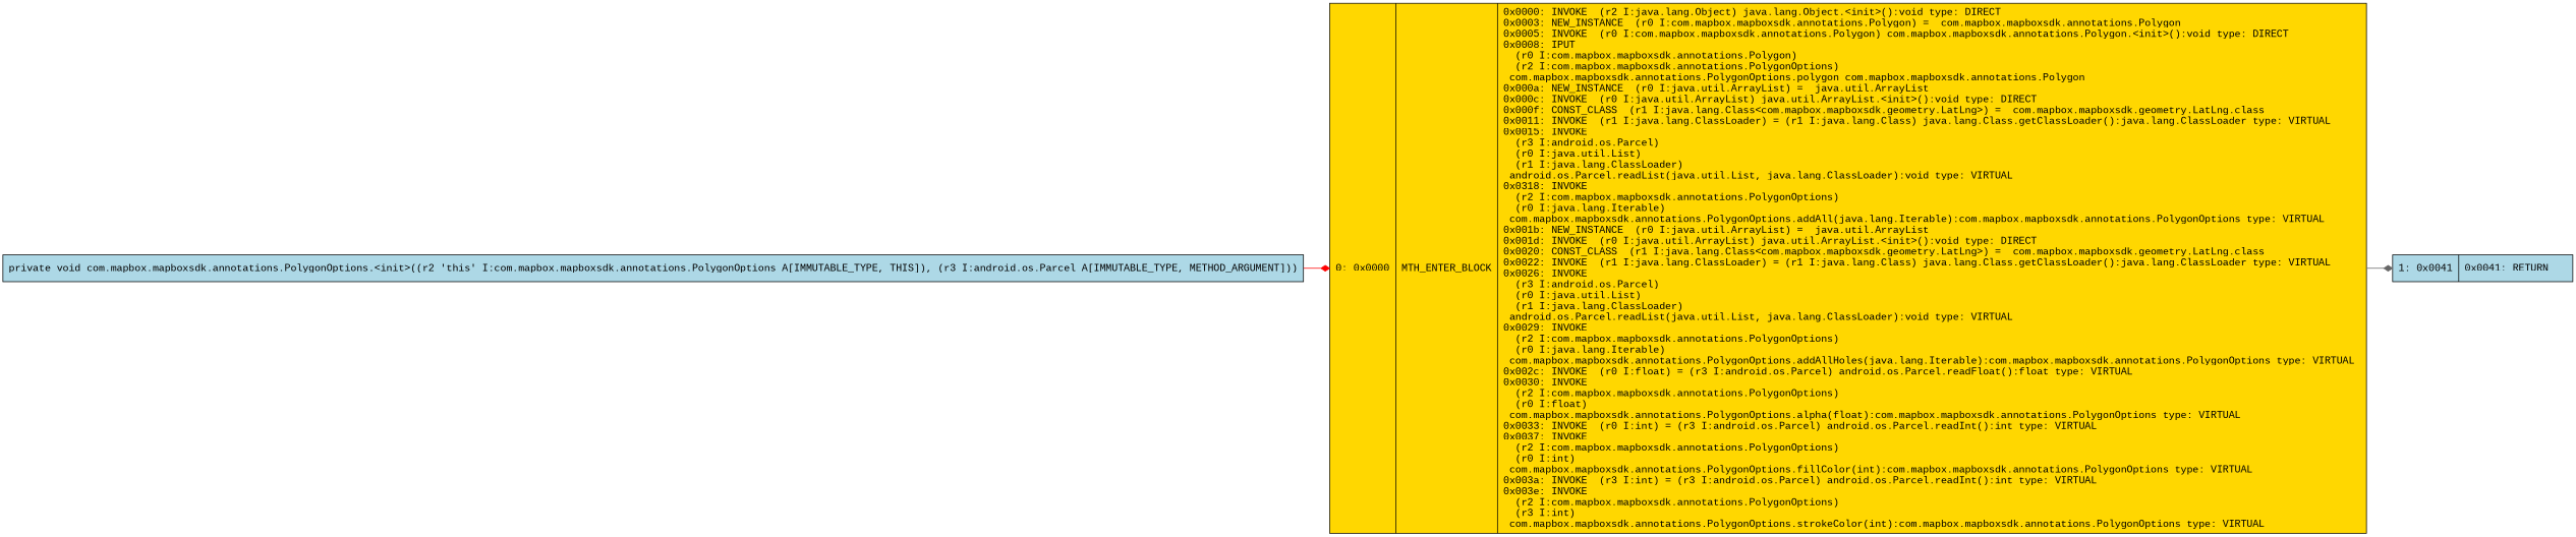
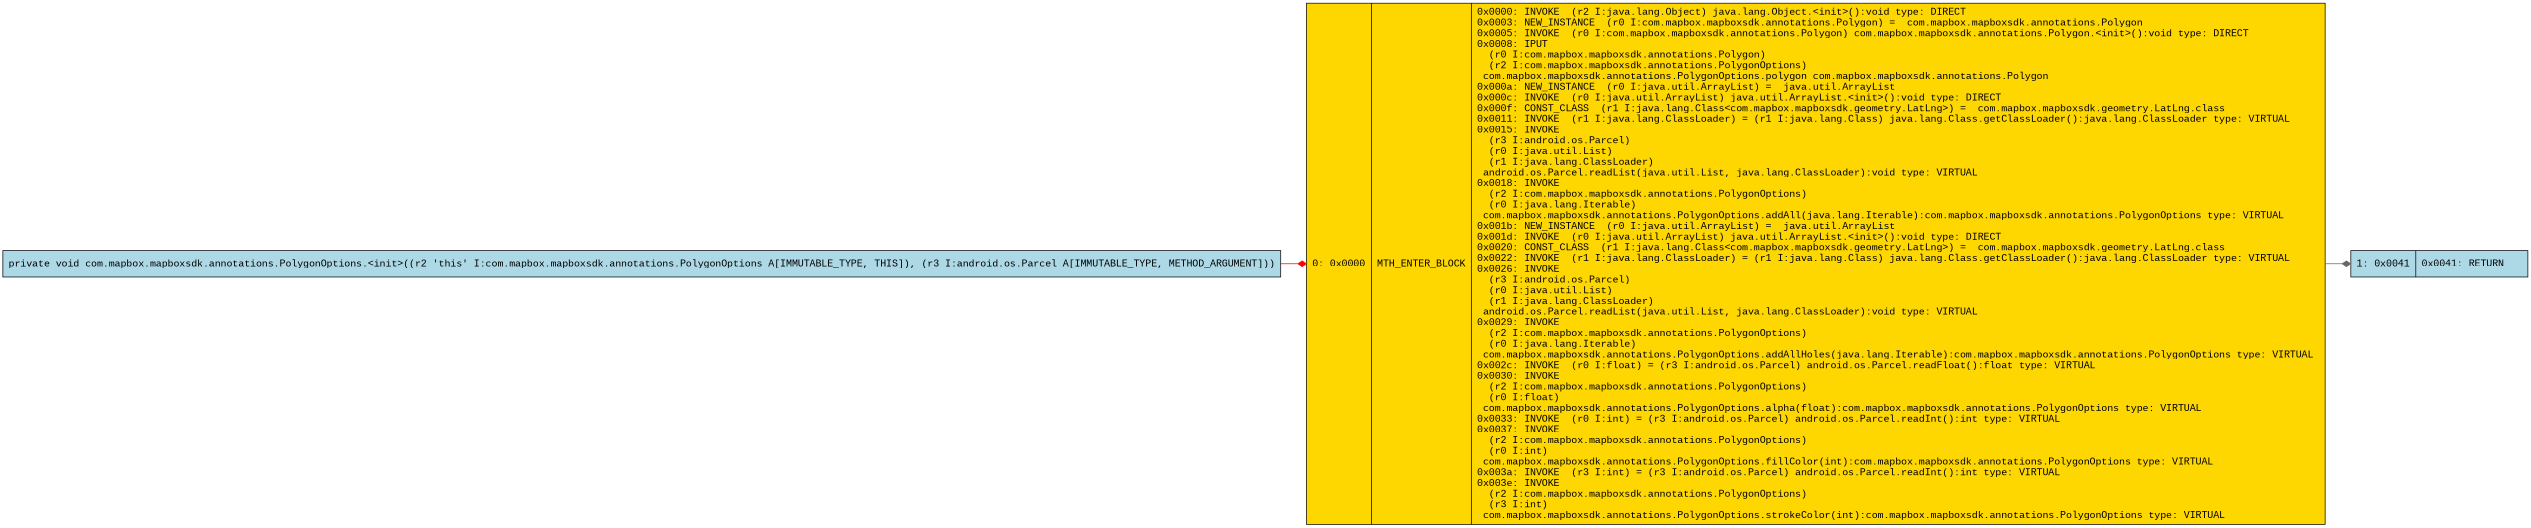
  digraph {
    rankdir=LR
    fontname="Liberation Mono"
    node [shape=record style=filled fillcolor=lightblue fontname="Liberation Mono"]
    edge [arrowhead=diamond fontname="Liberation Mono"]
-   n1 [label="{0\:\ 0x0000|MTH_ENTER_BLOCK\l|0x0000: INVOKE  (r2 I:java.lang.Object) java.lang.Object.\<init\>():void type: DIRECT \l0x0003: NEW_INSTANCE  (r0 I:com.mapbox.mapboxsdk.annotations.Polygon) =  com.mapbox.mapboxsdk.annotations.Polygon \l0x0005: INVOKE  (r0 I:com.mapbox.mapboxsdk.annotations.Polygon) com.mapbox.mapboxsdk.annotations.Polygon.\<init\>():void type: DIRECT \l0x0008: IPUT  \l  (r0 I:com.mapbox.mapboxsdk.annotations.Polygon)\l  (r2 I:com.mapbox.mapboxsdk.annotations.PolygonOptions)\l com.mapbox.mapboxsdk.annotations.PolygonOptions.polygon com.mapbox.mapboxsdk.annotations.Polygon \l0x000a: NEW_INSTANCE  (r0 I:java.util.ArrayList) =  java.util.ArrayList \l0x000c: INVOKE  (r0 I:java.util.ArrayList) java.util.ArrayList.\<init\>():void type: DIRECT \l0x000f: CONST_CLASS  (r1 I:java.lang.Class\<com.mapbox.mapboxsdk.geometry.LatLng\>) =  com.mapbox.mapboxsdk.geometry.LatLng.class \l0x0011: INVOKE  (r1 I:java.lang.ClassLoader) = (r1 I:java.lang.Class) java.lang.Class.getClassLoader():java.lang.ClassLoader type: VIRTUAL \l0x0015: INVOKE  \l  (r3 I:android.os.Parcel)\l  (r0 I:java.util.List)\l  (r1 I:java.lang.ClassLoader)\l android.os.Parcel.readList(java.util.List, java.lang.ClassLoader):void type: VIRTUAL \l0x0318: INVOKE  \l  (r2 I:com.mapbox.mapboxsdk.annotations.PolygonOptions)\l  (r0 I:java.lang.Iterable)\l com.mapbox.mapboxsdk.annotations.PolygonOptions.addAll(java.lang.Iterable):com.mapbox.mapboxsdk.annotations.PolygonOptions type: VIRTUAL \l0x001b: NEW_INSTANCE  (r0 I:java.util.ArrayList) =  java.util.ArrayList \l0x001d: INVOKE  (r0 I:java.util.ArrayList) java.util.ArrayList.\<init\>():void type: DIRECT \l0x0020: CONST_CLASS  (r1 I:java.lang.Class\<com.mapbox.mapboxsdk.geometry.LatLng\>) =  com.mapbox.mapboxsdk.geometry.LatLng.class \l0x0022: INVOKE  (r1 I:java.lang.ClassLoader) = (r1 I:java.lang.Class) java.lang.Class.getClassLoader():java.lang.ClassLoader type: VIRTUAL \l0x0026: INVOKE  \l  (r3 I:android.os.Parcel)\l  (r0 I:java.util.List)\l  (r1 I:java.lang.ClassLoader)\l android.os.Parcel.readList(java.util.List, java.lang.ClassLoader):void type: VIRTUAL \l0x0029: INVOKE  \l  (r2 I:com.mapbox.mapboxsdk.annotations.PolygonOptions)\l  (r0 I:java.lang.Iterable)\l com.mapbox.mapboxsdk.annotations.PolygonOptions.addAllHoles(java.lang.Iterable):com.mapbox.mapboxsdk.annotations.PolygonOptions type: VIRTUAL \l0x002c: INVOKE  (r0 I:float) = (r3 I:android.os.Parcel) android.os.Parcel.readFloat():float type: VIRTUAL \l0x0030: INVOKE  \l  (r2 I:com.mapbox.mapboxsdk.annotations.PolygonOptions)\l  (r0 I:float)\l com.mapbox.mapboxsdk.annotations.PolygonOptions.alpha(float):com.mapbox.mapboxsdk.annotations.PolygonOptions type: VIRTUAL \l0x0033: INVOKE  (r0 I:int) = (r3 I:android.os.Parcel) android.os.Parcel.readInt():int type: VIRTUAL \l0x0037: INVOKE  \l  (r2 I:com.mapbox.mapboxsdk.annotations.PolygonOptions)\l  (r0 I:int)\l com.mapbox.mapboxsdk.annotations.PolygonOptions.fillColor(int):com.mapbox.mapboxsdk.annotations.PolygonOptions type: VIRTUAL \l0x003a: INVOKE  (r3 I:int) = (r3 I:android.os.Parcel) android.os.Parcel.readInt():int type: VIRTUAL \l0x003e: INVOKE  \l  (r2 I:com.mapbox.mapboxsdk.annotations.PolygonOptions)\l  (r3 I:int)\l com.mapbox.mapboxsdk.annotations.PolygonOptions.strokeColor(int):com.mapbox.mapboxsdk.annotations.PolygonOptions type: VIRTUAL \l}" fillcolor=gold]
+   n1 [label="{0\:\ 0x0000|MTH_ENTER_BLOCK\l|0x0000: INVOKE  (r2 I:java.lang.Object) java.lang.Object.\<init\>():void type: DIRECT \l0x0003: NEW_INSTANCE  (r0 I:com.mapbox.mapboxsdk.annotations.Polygon) =  com.mapbox.mapboxsdk.annotations.Polygon \l0x0005: INVOKE  (r0 I:com.mapbox.mapboxsdk.annotations.Polygon) com.mapbox.mapboxsdk.annotations.Polygon.\<init\>():void type: DIRECT \l0x0008: IPUT  \l  (r0 I:com.mapbox.mapboxsdk.annotations.Polygon)\l  (r2 I:com.mapbox.mapboxsdk.annotations.PolygonOptions)\l com.mapbox.mapboxsdk.annotations.PolygonOptions.polygon com.mapbox.mapboxsdk.annotations.Polygon \l0x000a: NEW_INSTANCE  (r0 I:java.util.ArrayList) =  java.util.ArrayList \l0x000c: INVOKE  (r0 I:java.util.ArrayList) java.util.ArrayList.\<init\>():void type: DIRECT \l0x000f: CONST_CLASS  (r1 I:java.lang.Class\<com.mapbox.mapboxsdk.geometry.LatLng\>) =  com.mapbox.mapboxsdk.geometry.LatLng.class \l0x0011: INVOKE  (r1 I:java.lang.ClassLoader) = (r1 I:java.lang.Class) java.lang.Class.getClassLoader():java.lang.ClassLoader type: VIRTUAL \l0x0015: INVOKE  \l  (r3 I:android.os.Parcel)\l  (r0 I:java.util.List)\l  (r1 I:java.lang.ClassLoader)\l android.os.Parcel.readList(java.util.List, java.lang.ClassLoader):void type: VIRTUAL \l0x0018: INVOKE  \l  (r2 I:com.mapbox.mapboxsdk.annotations.PolygonOptions)\l  (r0 I:java.lang.Iterable)\l com.mapbox.mapboxsdk.annotations.PolygonOptions.addAll(java.lang.Iterable):com.mapbox.mapboxsdk.annotations.PolygonOptions type: VIRTUAL \l0x001b: NEW_INSTANCE  (r0 I:java.util.ArrayList) =  java.util.ArrayList \l0x001d: INVOKE  (r0 I:java.util.ArrayList) java.util.ArrayList.\<init\>():void type: DIRECT \l0x0020: CONST_CLASS  (r1 I:java.lang.Class\<com.mapbox.mapboxsdk.geometry.LatLng\>) =  com.mapbox.mapboxsdk.geometry.LatLng.class \l0x0022: INVOKE  (r1 I:java.lang.ClassLoader) = (r1 I:java.lang.Class) java.lang.Class.getClassLoader():java.lang.ClassLoader type: VIRTUAL \l0x0026: INVOKE  \l  (r3 I:android.os.Parcel)\l  (r0 I:java.util.List)\l  (r1 I:java.lang.ClassLoader)\l android.os.Parcel.readList(java.util.List, java.lang.ClassLoader):void type: VIRTUAL \l0x0029: INVOKE  \l  (r2 I:com.mapbox.mapboxsdk.annotations.PolygonOptions)\l  (r0 I:java.lang.Iterable)\l com.mapbox.mapboxsdk.annotations.PolygonOptions.addAllHoles(java.lang.Iterable):com.mapbox.mapboxsdk.annotations.PolygonOptions type: VIRTUAL \l0x002c: INVOKE  (r0 I:float) = (r3 I:android.os.Parcel) android.os.Parcel.readFloat():float type: VIRTUAL \l0x0030: INVOKE  \l  (r2 I:com.mapbox.mapboxsdk.annotations.PolygonOptions)\l  (r0 I:float)\l com.mapbox.mapboxsdk.annotations.PolygonOptions.alpha(float):com.mapbox.mapboxsdk.annotations.PolygonOptions type: VIRTUAL \l0x0033: INVOKE  (r0 I:int) = (r3 I:android.os.Parcel) android.os.Parcel.readInt():int type: VIRTUAL \l0x0037: INVOKE  \l  (r2 I:com.mapbox.mapboxsdk.annotations.PolygonOptions)\l  (r0 I:int)\l com.mapbox.mapboxsdk.annotations.PolygonOptions.fillColor(int):com.mapbox.mapboxsdk.annotations.PolygonOptions type: VIRTUAL \l0x003a: INVOKE  (r3 I:int) = (r3 I:android.os.Parcel) android.os.Parcel.readInt():int type: VIRTUAL \l0x003e: INVOKE  \l  (r2 I:com.mapbox.mapboxsdk.annotations.PolygonOptions)\l  (r3 I:int)\l com.mapbox.mapboxsdk.annotations.PolygonOptions.strokeColor(int):com.mapbox.mapboxsdk.annotations.PolygonOptions type: VIRTUAL \l}" fillcolor=gold]
    n2 [label="{1\:\ 0x0041|0x0041: RETURN   \l}"]
    n3 [label="{private void com.mapbox.mapboxsdk.annotations.PolygonOptions.\<init\>((r2 'this' I:com.mapbox.mapboxsdk.annotations.PolygonOptions A[IMMUTABLE_TYPE, THIS]), (r3 I:android.os.Parcel A[IMMUTABLE_TYPE, METHOD_ARGUMENT])) }"]
    n1 -> n2 [color=gray40]
    n3 -> n1 [color=red]
  }
